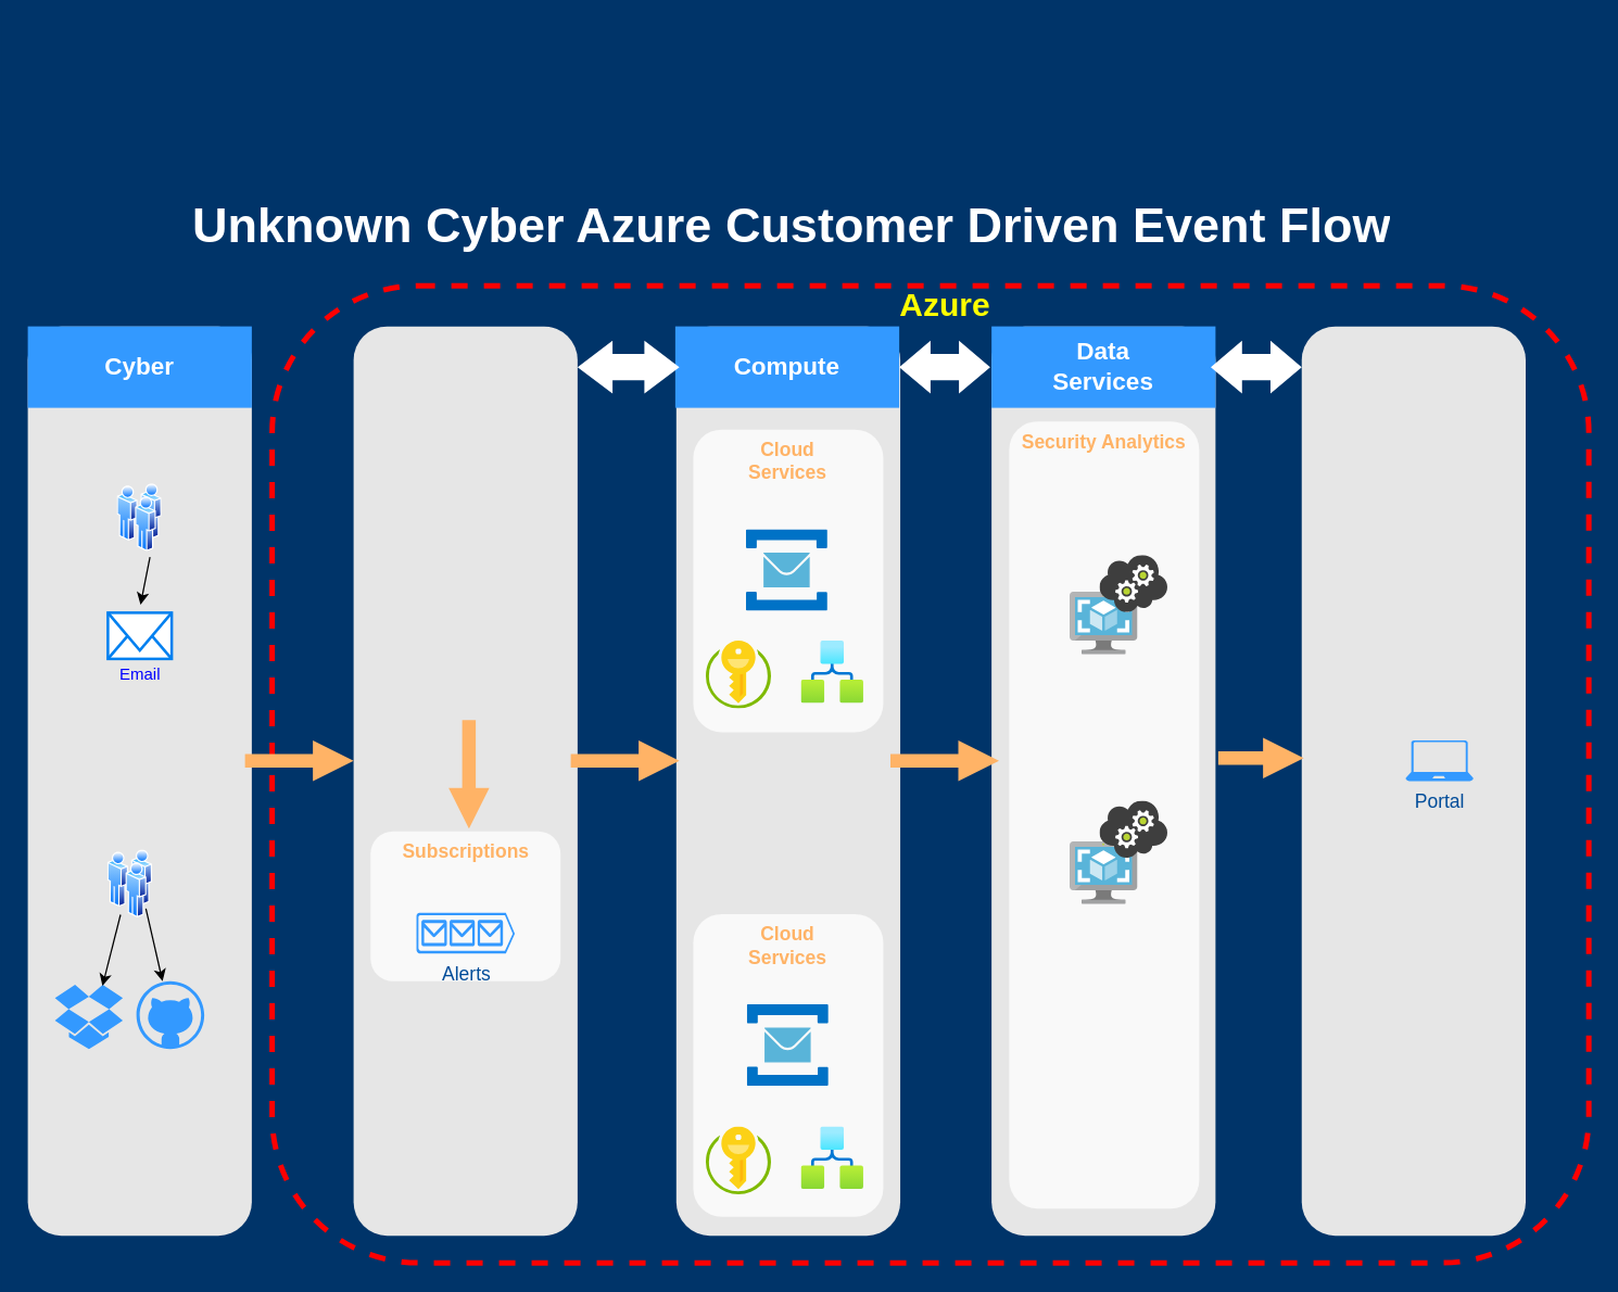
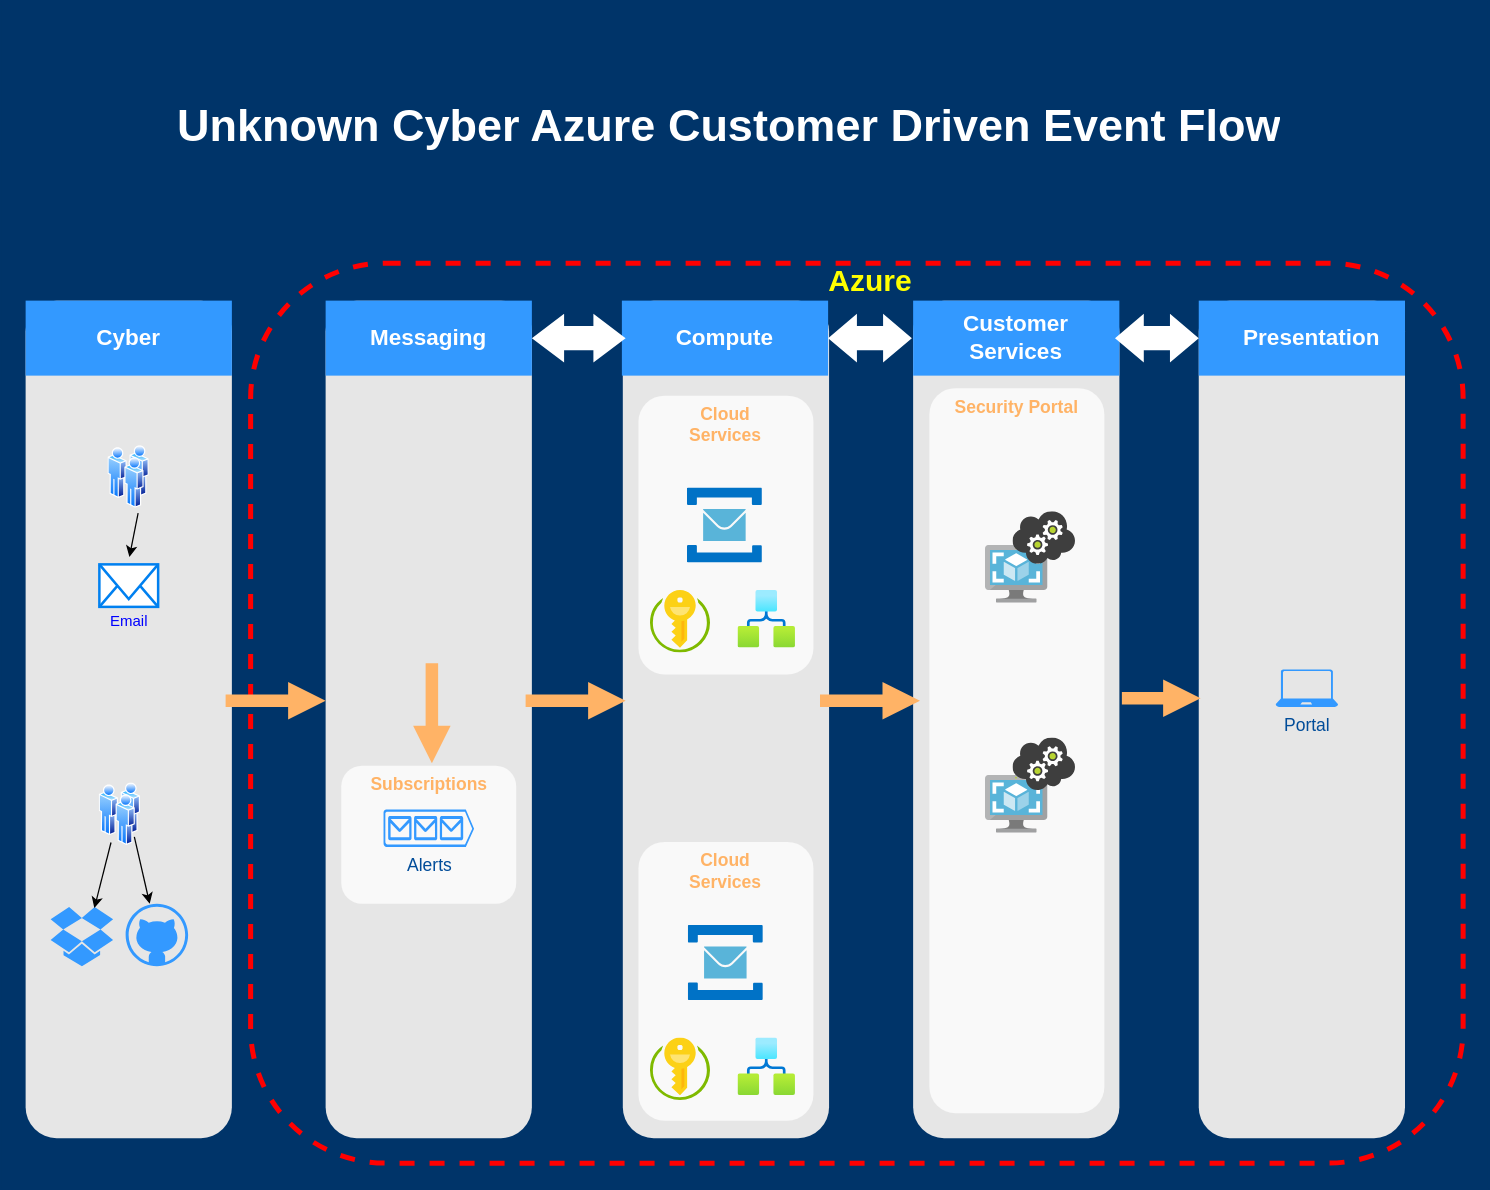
  <mxCell id="0" />
  <mxCell id="1" parent="0" />
  <mxCell id="2" value="" style="rounded=1;whiteSpace=wrap;html=1;dashed=1;strokeColor=#FF0000;fillColor=none;strokeWidth=4;" parent="1" vertex="1"><mxGeometry x="200" y="210" width="970" height="720" as="geometry" /></mxCell>
  <mxCell id="3" value="" style="rounded=1;whiteSpace=wrap;html=1;dashed=1;strokeColor=none;strokeWidth=2;fillColor=#E6E6E6;fontFamily=Verdana;fontSize=12;fontColor=#00BEF2" parent="1" vertex="1"><mxGeometry x="260" y="240" width="165" height="670" as="geometry" /></mxCell>
  <mxCell id="4" value="" style="rounded=1;whiteSpace=wrap;html=1;dashed=1;strokeColor=none;strokeWidth=2;fillColor=#E6E6E6;fontFamily=Verdana;fontSize=12;fontColor=#00BEF2" parent="1" vertex="1"><mxGeometry x="20" y="240" width="165" height="670" as="geometry" /></mxCell>
  <mxCell id="5" value="" style="rounded=1;whiteSpace=wrap;html=1;dashed=1;strokeColor=none;strokeWidth=2;fillColor=#E6E6E6;fontFamily=Verdana;fontSize=12;fontColor=#00BEF2" parent="1" vertex="1"><mxGeometry x="497.75" y="240" width="165" height="670" as="geometry" /></mxCell>
  <mxCell id="6" value="" style="rounded=1;whiteSpace=wrap;html=1;dashed=1;strokeColor=none;strokeWidth=2;fillColor=#E6E6E6;fontFamily=Verdana;fontSize=12;fontColor=#00BEF2" parent="1" vertex="1"><mxGeometry x="730" y="240" width="165" height="670" as="geometry" /></mxCell>
  <mxCell id="7" value="" style="rounded=1;whiteSpace=wrap;html=1;dashed=1;strokeColor=none;strokeWidth=2;fillColor=#E6E6E6;fontFamily=Verdana;fontSize=12;fontColor=#00BEF2" parent="1" vertex="1"><mxGeometry x="958.5" y="240" width="165" height="670" as="geometry" /></mxCell>
  <mxCell id="8" value="Cyber" style="whiteSpace=wrap;html=1;dashed=1;strokeColor=none;strokeWidth=2;fillColor=#3399FF;fontFamily=Helvetica;fontSize=18;fontColor=#FFFFFF;fontStyle=1" parent="1" vertex="1"><mxGeometry x="20" y="240" width="165" height="60" as="geometry" /></mxCell>
  <mxCell id="9" value="Compute" style="whiteSpace=wrap;html=1;dashed=1;strokeColor=none;strokeWidth=2;fillColor=#3399FF;fontFamily=Helvetica;fontSize=18;fontColor=#FFFFFF;fontStyle=1" parent="1" vertex="1"><mxGeometry x="497" y="240" width="165" height="60" as="geometry" /></mxCell>
- <mxCell id="10" value="Data&lt;div&gt;Services&lt;/div&gt;" style="whiteSpace=wrap;html=1;dashed=1;strokeColor=none;strokeWidth=2;fillColor=#3399FF;fontFamily=Helvetica;fontSize=18;fontColor=#FFFFFF;fontStyle=1" parent="1" vertex="1"><mxGeometry x="730" y="240" width="165" height="60" as="geometry" /></mxCell>
+ <mxCell id="10" value="Customer&lt;div&gt;Services&lt;/div&gt;" style="whiteSpace=wrap;html=1;dashed=1;strokeColor=none;strokeWidth=2;fillColor=#3399FF;fontFamily=Helvetica;fontSize=18;fontColor=#FFFFFF;fontStyle=1" parent="1" vertex="1"><mxGeometry x="730" y="240" width="165" height="60" as="geometry" /></mxCell>
+ <mxCell id="11" value="&amp;nbsp; &amp;nbsp;Presentation" style="whiteSpace=wrap;html=1;dashed=1;strokeColor=none;strokeWidth=2;fillColor=#3399FF;fontFamily=Helvetica;fontSize=18;fontColor=#FFFFFF;fontStyle=1" parent="1" vertex="1"><mxGeometry x="958.5" y="240" width="165" height="60" as="geometry" /></mxCell>
  <mxCell id="12" value="" style="shape=mxgraph.arrows.two_way_arrow_horizontal;html=1;verticalLabelPosition=bottom;verticalAlign=top;strokeWidth=2;strokeColor=none;dashed=1;fillColor=#FFFFFF;fontFamily=Verdana;fontSize=12;fontColor=#00BEF2" parent="1" vertex="1"><mxGeometry x="425" y="250.5" width="75" height="39" as="geometry" /></mxCell>
  <mxCell id="13" value="" style="shape=mxgraph.arrows.two_way_arrow_horizontal;html=1;verticalLabelPosition=bottom;verticalAlign=top;strokeWidth=2;strokeColor=none;dashed=1;fillColor=#FFFFFF;fontFamily=Verdana;fontSize=12;fontColor=#00BEF2" parent="1" vertex="1"><mxGeometry x="662" y="250.5" width="67" height="39" as="geometry" /></mxCell>
  <mxCell id="14" value="" style="verticalLabelPosition=bottom;html=1;verticalAlign=top;strokeColor=none;fillColor=#3399FF;shape=mxgraph.azure.github_code;dashed=1;fontSize=14;fontColor=#004C99" parent="1" vertex="1"><mxGeometry x="100" y="722.5" width="50" height="50" as="geometry" /></mxCell>
  <mxCell id="15" value="" style="verticalLabelPosition=bottom;html=1;verticalAlign=top;strokeColor=none;fillColor=#3399FF;shape=mxgraph.azure.dropbox_code_source;dashed=1;fontSize=14;fontColor=#004C99" parent="1" vertex="1"><mxGeometry x="40" y="725" width="50" height="47.5" as="geometry" /></mxCell>
- <mxCell id="16" value="Security Analytics" style="rounded=1;whiteSpace=wrap;html=1;dashed=1;strokeColor=none;strokeWidth=2;fillColor=#FFFFFF;fontFamily=Helvetica;fontSize=14;fontColor=#FFB366;opacity=75;verticalAlign=top;fontStyle=1" parent="1" vertex="1"><mxGeometry x="743" y="310" width="140" height="580" as="geometry" /></mxCell>
+ <mxCell id="16" value="Security Portal" style="rounded=1;whiteSpace=wrap;html=1;dashed=1;strokeColor=none;strokeWidth=2;fillColor=#FFFFFF;fontFamily=Helvetica;fontSize=14;fontColor=#FFB366;opacity=75;verticalAlign=top;fontStyle=1" parent="1" vertex="1"><mxGeometry x="743" y="310" width="140" height="580" as="geometry" /></mxCell>
  <mxCell id="17" value="Subscriptions" style="rounded=1;whiteSpace=wrap;html=1;dashed=1;strokeColor=none;strokeWidth=2;fillColor=#FFFFFF;fontFamily=Helvetica;fontSize=14;fontColor=#FFB366;opacity=75;verticalAlign=top;fontStyle=1" parent="1" vertex="1"><mxGeometry x="272.5" y="612" width="140" height="110.5" as="geometry" /></mxCell>
- <mxCell id="18" value="Alerts" style="verticalLabelPosition=bottom;html=1;verticalAlign=top;strokeColor=none;fillColor=#3399FF;shape=mxgraph.azure.queue_generic;dashed=1;fontFamily=Helvetica;fontSize=14;fontColor=#004C99" parent="1" vertex="1"><mxGeometry x="306.25" y="672" width="72.5" height="30" as="geometry" /></mxCell>
+ <mxCell id="18" value="Alerts" style="verticalLabelPosition=bottom;html=1;verticalAlign=top;strokeColor=none;fillColor=#3399FF;shape=mxgraph.azure.queue_generic;dashed=1;fontFamily=Helvetica;fontSize=14;fontColor=#004C99" parent="1" vertex="1"><mxGeometry x="306.25" y="647" width="72.5" height="30" as="geometry" /></mxCell>
  <mxCell id="19" value="Cloud&lt;div&gt;Services&lt;/div&gt;" style="rounded=1;whiteSpace=wrap;html=1;dashed=1;strokeColor=none;strokeWidth=2;fillColor=#FFFFFF;fontFamily=Helvetica;fontSize=14;fontColor=#FFB366;opacity=75;verticalAlign=top;fontStyle=1" parent="1" vertex="1"><mxGeometry x="510.25" y="316" width="140" height="223" as="geometry" /></mxCell>
- <mxCell id="20" value="Portal" style="verticalLabelPosition=bottom;html=1;verticalAlign=top;strokeColor=none;fillColor=#3399FF;shape=mxgraph.azure.laptop;dashed=1;fontFamily=Helvetica;fontSize=14;fontColor=#004C99" parent="1" vertex="1"><mxGeometry x="1035" y="545" width="50" height="30" as="geometry" /></mxCell>
+ <mxCell id="20" value="Portal" style="verticalLabelPosition=bottom;html=1;verticalAlign=top;strokeColor=none;fillColor=#3399FF;shape=mxgraph.azure.laptop;dashed=1;fontFamily=Helvetica;fontSize=14;fontColor=#004C99" parent="1" vertex="1"><mxGeometry x="1020" y="535" width="50" height="30" as="geometry" /></mxCell>
  <mxCell id="21" value="" style="arrow;html=1;endArrow=block;endFill=1;strokeColor=none;strokeWidth=4;fontFamily=Helvetica;fontSize=36;fontColor=#FFB366;fillColor=#FFB366;" parent="1" edge="1"><mxGeometry width="100" height="100" relative="1" as="geometry"><mxPoint x="180" y="560" as="sourcePoint" /><mxPoint x="260" y="560" as="targetPoint" /></mxGeometry></mxCell>
  <mxCell id="22" value="" style="arrow;html=1;endArrow=block;endFill=1;strokeColor=none;strokeWidth=4;fontFamily=Helvetica;fontSize=36;fontColor=#FFB366;fillColor=#FFB366;opacity=100" parent="1" edge="1"><mxGeometry width="100" height="100" relative="1" as="geometry"><mxPoint x="655.5" y="560" as="sourcePoint" /><mxPoint x="735.5" y="560" as="targetPoint" /></mxGeometry></mxCell>
  <mxCell id="23" value="" style="arrow;html=1;endArrow=block;endFill=1;strokeColor=none;strokeWidth=4;fontFamily=Helvetica;fontSize=36;fontColor=#FFB366;fillColor=#FFB366;" parent="1" edge="1"><mxGeometry width="100" height="100" relative="1" as="geometry"><mxPoint x="897" y="558" as="sourcePoint" /><mxPoint x="960" y="558" as="targetPoint" /></mxGeometry></mxCell>
  <mxCell id="24" value="Cloud&lt;div&gt;Services&lt;/div&gt;" style="rounded=1;whiteSpace=wrap;html=1;dashed=1;strokeColor=none;strokeWidth=2;fillColor=#FFFFFF;fontFamily=Helvetica;fontSize=14;fontColor=#FFB366;opacity=75;verticalAlign=top;fontStyle=1" parent="1" vertex="1"><mxGeometry x="510.25" y="673" width="140" height="223" as="geometry" /></mxCell>
  <mxCell id="25" value="" style="image;sketch=0;aspect=fixed;html=1;points=[];align=center;fontSize=12;image=img/lib/mscae/Key_Vaults.svg;" parent="1" vertex="1"><mxGeometry x="520" y="472" width="48" height="50" as="geometry" /></mxCell>
  <mxCell id="26" value="" style="image;sketch=0;aspect=fixed;html=1;points=[];align=center;fontSize=12;image=img/lib/mscae/Key_Vaults.svg;" parent="1" vertex="1"><mxGeometry x="520" y="830" width="48" height="50" as="geometry" /></mxCell>
  <mxCell id="27" value="" style="image;sketch=0;aspect=fixed;html=1;points=[];align=center;fontSize=12;image=img/lib/mscae/VM_Images.svg;" parent="1" vertex="1"><mxGeometry x="788" y="436" width="50" height="46" as="geometry" /></mxCell>
  <mxCell id="28" value="" style="image;sketch=0;aspect=fixed;html=1;points=[];align=center;fontSize=12;image=img/lib/mscae/Cloud_Service.svg;" parent="1" vertex="1"><mxGeometry x="810" y="409" width="50" height="42" as="geometry" /></mxCell>
  <mxCell id="29" value="" style="image;sketch=0;aspect=fixed;html=1;points=[];align=center;fontSize=12;image=img/lib/mscae/VM_Images.svg;" parent="1" vertex="1"><mxGeometry x="788" y="620" width="50" height="46" as="geometry" /></mxCell>
  <mxCell id="30" value="" style="image;sketch=0;aspect=fixed;html=1;points=[];align=center;fontSize=12;image=img/lib/mscae/Cloud_Service.svg;" parent="1" vertex="1"><mxGeometry x="810" y="590" width="50" height="42" as="geometry" /></mxCell>
  <mxCell id="31" value="" style="shape=image;verticalLabelPosition=bottom;labelBackgroundColor=default;verticalAlign=top;aspect=fixed;imageAspect=0;image=https://dirteam.com/sander/wp-content/uploads/sites/2/2020/07/MicrosoftGraphAPI.png;" parent="1" vertex="1"><mxGeometry x="265" y="451" width="155" height="77.5" as="geometry" /></mxCell>
- <mxCell id="32" value="Unknown Cyber Azure Customer Driven Event Flow" style="text;html=1;strokeColor=none;fillColor=none;align=center;verticalAlign=middle;whiteSpace=wrap;overflow=hidden;dashed=1;fontSize=36;fontColor=#FFFFFF;fontFamily=Helvetica;fontStyle=1" parent="1" vertex="1"><mxGeometry x="53" y="140" width="1060" height="50" as="geometry" /></mxCell>
+ <mxCell id="32" value="Unknown Cyber Azure Customer Driven Event Flow" style="text;html=1;strokeColor=none;fillColor=none;align=center;verticalAlign=middle;whiteSpace=wrap;overflow=hidden;dashed=1;fontSize=36;fontColor=#FFFFFF;fontFamily=Helvetica;fontStyle=1" parent="1" vertex="1"><mxGeometry x="53" y="75" width="1060" height="50" as="geometry" /></mxCell>
  <mxCell id="33" value="" style="arrow;html=1;endArrow=block;endFill=1;strokeColor=none;strokeWidth=4;fontFamily=Helvetica;fontSize=36;fontColor=#FFB366;fillColor=#FFB366;" parent="1" edge="1"><mxGeometry width="100" height="100" relative="1" as="geometry"><mxPoint x="345" y="530" as="sourcePoint" /><mxPoint x="345" y="610" as="targetPoint" /><Array as="points"><mxPoint x="425" y="20" /></Array></mxGeometry></mxCell>
+ <mxCell id="34" value="Messaging" style="whiteSpace=wrap;html=1;dashed=1;strokeColor=none;strokeWidth=2;fillColor=#3399FF;fontFamily=Helvetica;fontSize=18;fontColor=#FFFFFF;fontStyle=1" parent="1" vertex="1"><mxGeometry x="260" y="240" width="165" height="60" as="geometry" /></mxCell>
  <mxCell id="35" value="" style="arrow;html=1;endArrow=block;endFill=1;strokeColor=none;strokeWidth=4;fontFamily=Helvetica;fontSize=36;fontColor=#FFB366;fillColor=#FFB366;" parent="1" edge="1"><mxGeometry width="100" height="100" relative="1" as="geometry"><mxPoint x="420" y="560" as="sourcePoint" /><mxPoint x="500" y="560" as="targetPoint" /></mxGeometry></mxCell>
  <mxCell id="36" value="" style="shape=mxgraph.arrows.two_way_arrow_horizontal;html=1;verticalLabelPosition=bottom;verticalAlign=top;strokeWidth=2;strokeColor=none;dashed=1;fillColor=#FFFFFF;fontFamily=Verdana;fontSize=12;fontColor=#00BEF2" parent="1" vertex="1"><mxGeometry x="891.5" y="250.5" width="67" height="39" as="geometry" /></mxCell>
  <mxCell id="37" value="" style="html=1;verticalLabelPosition=bottom;align=center;labelBackgroundColor=#ffffff;verticalAlign=top;strokeWidth=2;strokeColor=#0080F0;shadow=0;dashed=0;shape=mxgraph.ios7.icons.mail;" parent="1" vertex="1"><mxGeometry x="79" y="451" width="47" height="34" as="geometry" /></mxCell>
  <mxCell id="38" value="&lt;font color=&quot;#0000ff&quot;&gt;Email&lt;/font&gt;" style="text;html=1;strokeColor=none;fillColor=none;align=center;verticalAlign=middle;whiteSpace=wrap;rounded=0;" parent="1" vertex="1"><mxGeometry x="72.5" y="482" width="60" height="30" as="geometry" /></mxCell>
  <mxCell id="39" value="" style="image;aspect=fixed;perimeter=ellipsePerimeter;html=1;align=center;shadow=0;dashed=0;spacingTop=3;image=img/lib/active_directory/users.svg;" parent="1" vertex="1"><mxGeometry x="86" y="356.25" width="33" height="50" as="geometry" /></mxCell>
  <mxCell id="40" value="" style="image;aspect=fixed;perimeter=ellipsePerimeter;html=1;align=center;shadow=0;dashed=0;spacingTop=3;image=img/lib/active_directory/users.svg;" parent="1" vertex="1"><mxGeometry x="79" y="626" width="33" height="50" as="geometry" /></mxCell>
  <mxCell id="41" value="" style="endArrow=classic;html=1;rounded=0;entryX=0.511;entryY=-0.176;entryDx=0;entryDy=0;entryPerimeter=0;" parent="1" target="37" edge="1"><mxGeometry width="50" height="50" relative="1" as="geometry"><mxPoint x="110" y="410" as="sourcePoint" /><mxPoint x="600" y="490" as="targetPoint" /></mxGeometry></mxCell>
  <mxCell id="42" value="" style="endArrow=classic;html=1;rounded=0;exitX=1;exitY=1;exitDx=0;exitDy=0;" parent="1" source="40" target="14" edge="1"><mxGeometry width="50" height="50" relative="1" as="geometry"><mxPoint x="120" y="420" as="sourcePoint" /><mxPoint x="113" y="455" as="targetPoint" /></mxGeometry></mxCell>
  <mxCell id="43" value="" style="endArrow=classic;html=1;rounded=0;exitX=0.25;exitY=1;exitDx=0;exitDy=0;entryX=0.7;entryY=0.021;entryDx=0;entryDy=0;entryPerimeter=0;" parent="1" source="40" target="15" edge="1"><mxGeometry width="50" height="50" relative="1" as="geometry"><mxPoint x="117" y="679" as="sourcePoint" /><mxPoint x="129" y="733" as="targetPoint" /></mxGeometry></mxCell>
  <mxCell id="44" value="&lt;font size=&quot;1&quot; color=&quot;#ffff00&quot;&gt;&lt;b style=&quot;font-size: 24px;&quot;&gt;Azure&lt;/b&gt;&lt;/font&gt;" style="text;html=1;strokeColor=none;fillColor=none;align=center;verticalAlign=middle;whiteSpace=wrap;rounded=0;rotation=0;" parent="1" vertex="1"><mxGeometry x="665.5" y="210" width="60" height="30" as="geometry" /></mxCell>
  <mxCell id="45" value="" style="image;aspect=fixed;html=1;points=[];align=center;fontSize=12;image=img/lib/azure2/internet_of_things/Logic_Apps.svg;" parent="1" vertex="1"><mxGeometry x="590" y="472" width="46" height="46" as="geometry" /></mxCell>
  <mxCell id="46" value="" style="image;aspect=fixed;html=1;points=[];align=center;fontSize=12;image=img/lib/azure2/internet_of_things/Logic_Apps.svg;" parent="1" vertex="1"><mxGeometry x="590" y="830" width="46" height="46" as="geometry" /></mxCell>
  <mxCell id="47" value="" style="image;sketch=0;aspect=fixed;html=1;points=[];align=center;fontSize=12;image=img/lib/mscae/Service_Bus.svg;" vertex="1" parent="1"><mxGeometry x="549.5" y="390" width="60" height="60" as="geometry" /></mxCell>
  <mxCell id="48" value="" style="image;sketch=0;aspect=fixed;html=1;points=[];align=center;fontSize=12;image=img/lib/mscae/Service_Bus.svg;" vertex="1" parent="1"><mxGeometry x="550.25" y="740" width="60" height="60" as="geometry" /></mxCell>
